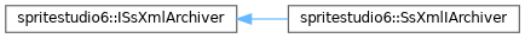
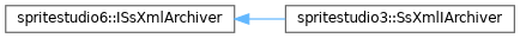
  digraph {
    rankdir=LR
    node [color=grey40 fillcolor=white fontname=Helvetica fontsize=10 shape=box style=filled]
    n1 [height=0.2 label="spritestudio6::ISsXmlArchiver" width=0.4]
-   n2 [height=0.2 label="spritestudio6::SsXmlIArchiver" width=0.4]
+   n2 [height=0.2 label="spritestudio3::SsXmlIArchiver" width=0.4]
    n1 -> n2 [color=steelblue1 dir=back fontname=Helvetica fontsize=10 labelfontname=Helvetica labelfontsize=10 style=solid]
  }
